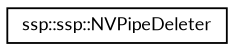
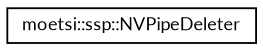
  digraph {
    rankdir=TB
    fontname=Lato
-   n1 [color=black fillcolor=white fontname=Lato fontsize=10 height=0.2 label="ssp::ssp::NVPipeDeleter" shape=record style=filled width=0.4]
+   n1 [color=black fillcolor=white fontname=Lato fontsize=10 height=0.2 label="moetsi::ssp::NVPipeDeleter" shape=record style=filled width=0.4]
  }
